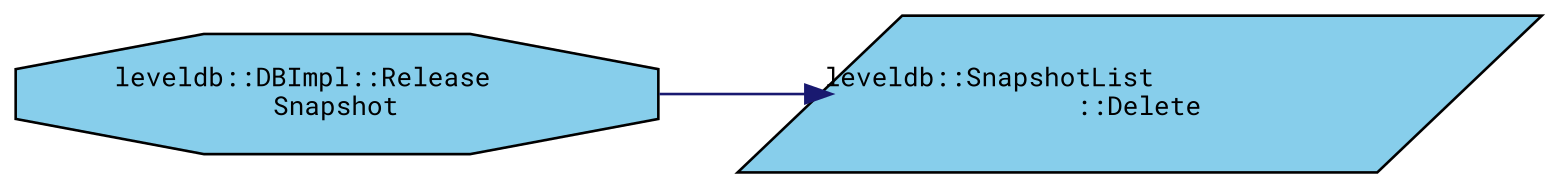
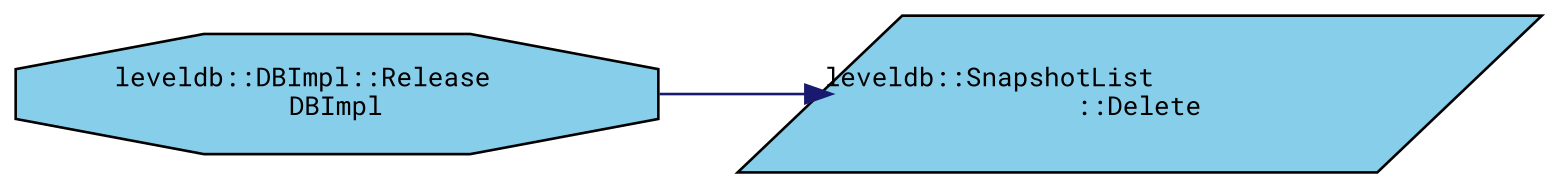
  digraph {
    rankdir=LR
    fontname="Roboto Mono"
    node [color=black fillcolor=skyblue fontname="Roboto Mono" fontsize=10 style=filled]
-   n1 [fontcolor=black height=0.2 label="leveldb::DBImpl::Release\lSnapshot" shape=octagon width=0.4]
+   n1 [fontcolor=black height=0.2 label="leveldb::DBImpl::Release\lDBImpl" shape=octagon width=0.4]
    n2 [height=0.2 label="leveldb::SnapshotList\l::Delete" shape=parallelogram width=0.4]
    n1 -> n2 [color=midnightblue fontname="Roboto Mono" fontsize=10 labelfontname=Helvetica labelfontsize=10 style=solid]
  }
